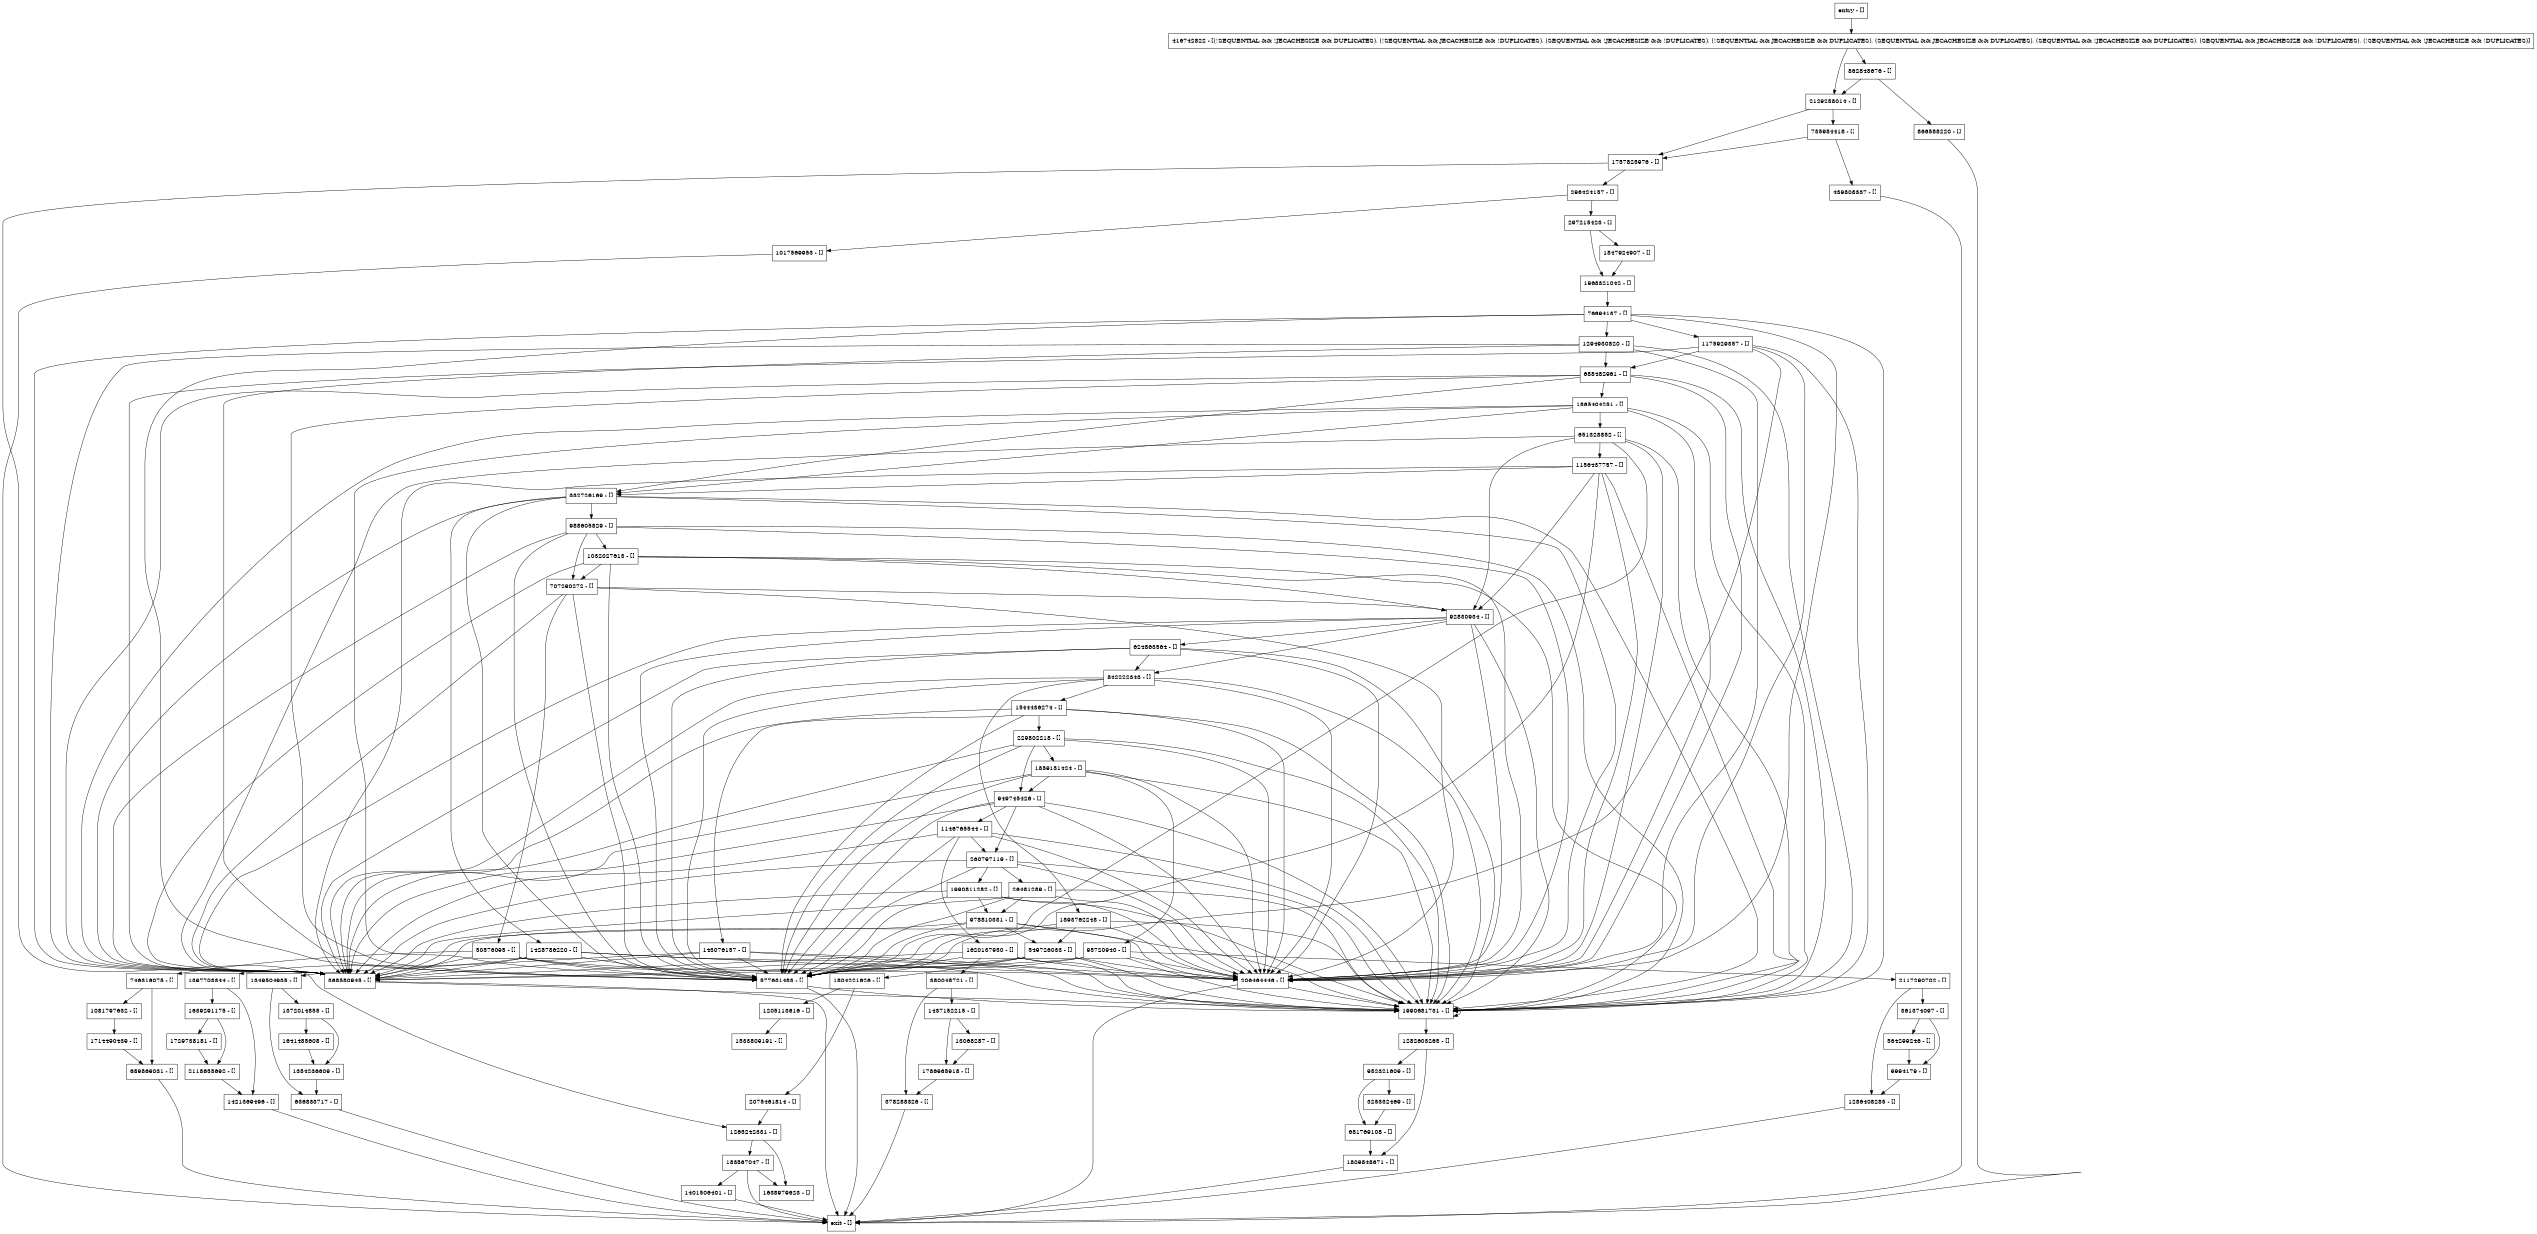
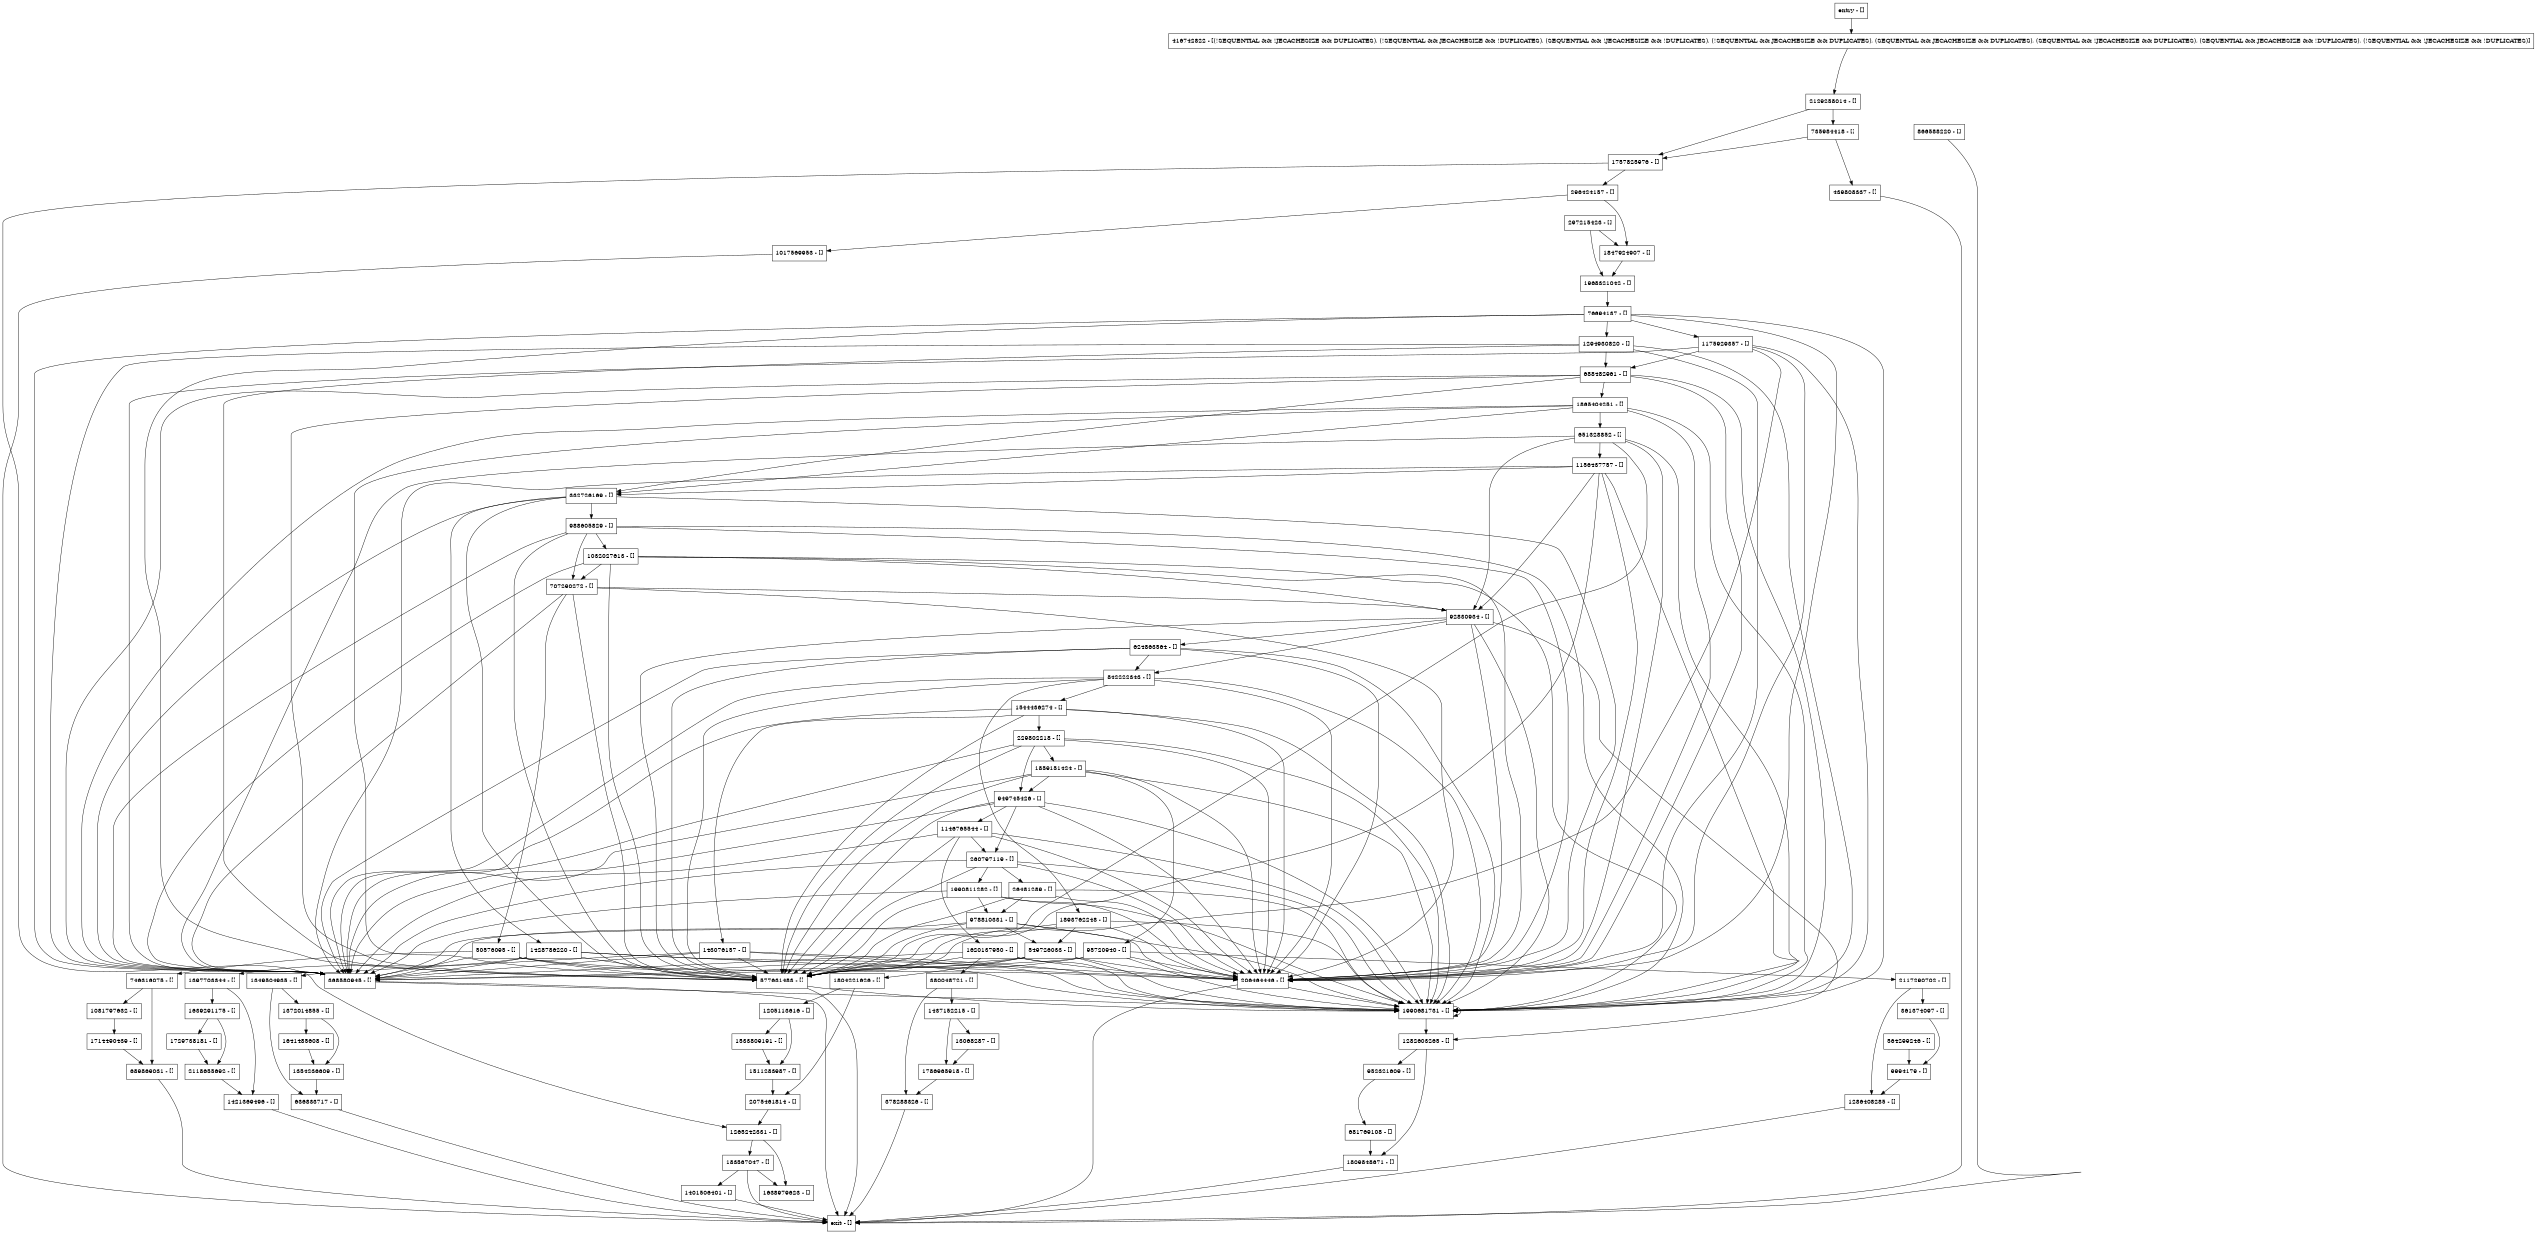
  digraph {
    node [shape=record]
    n1 [label="1175929357 - []"]
    n2 [label="688482961 - []"]
    n3 [label="1990681731 - []"]
    n4 [label="577631483 - []"]
    n5 [label="206464446 - []"]
    n6 [label="368580945 - []"]
    n7 [label="1865404251 - []"]
    n8 [label="332726169 - []"]
    n9 [label="1282603265 - []"]
    n10 [label="exit - []"]
    n11 [label="1757825976 - []"]
    n12 [label="1265242331 - []"]
    n13 [label="296424157 - []"]
    n14 [label="183567047 - []"]
    n15 [label="1638979623 - []"]
    n16 [label="297215423 - []"]
    n17 [label="1017569953 - []"]
    n18 [label="50576095 - []"]
    n19 [label="746316075 - []"]
    n20 [label="689869031 - []"]
    n21 [label="1081797632 - []"]
    n22 [label="651328852 - []"]
    n23 [label="1428786220 - []"]
    n24 [label="988605829 - []"]
+   n25 [label="1511283987 - []"]
    n26 [label="2075461814 - []"]
    n27 [label="636833717 - []"]
    n28 [label="1397703344 - []"]
    n29 [label="1421369496 - []"]
    n30 [label="1639291175 - []"]
    n31 [label="1859151424 - []"]
    n32 [label="95720940 - []"]
    n33 [label="949745426 - []"]
    n34 [label="2117290702 - []"]
    n35 [label="1146765544 - []"]
    n36 [label="260797119 - []"]
    n37 [label="92830934 - []"]
    n38 [label="1156437757 - []"]
    n39 [label="1401506401 - []"]
    n40 [label="1893762248 - []"]
    n41 [label="549726033 - []"]
    n42 [label="1804221626 - []"]
    n43 [label="1847924907 - []"]
    n44 [label="1968321042 - []"]
    n45 [label="76694137 - []"]
    n46 [label="2118655692 - []"]
    n47 [label="1729738181 - []"]
    n48 [label="1294930820 - []"]
    n49 [label="842222343 - []"]
    n50 [label="1544436274 - []"]
    n51 [label="143076157 - []"]
    n52 [label="229802218 - []"]
    n53 [label="1990811282 - []"]
    n54 [label="978810331 - []"]
    n55 [label="2129258014 - []"]
    n56 [label="735984418 - []"]
    n57 [label="439808337 - []"]
    n58 [label="416742822 - [(!SEQUENTIAL && !JECACHESIZE && DUPLICATES), (!SEQUENTIAL && JECACHESIZE && !DUPLICATES), (SEQUENTIAL && !JECACHESIZE && !DUPLICATES), (!SEQUENTIAL && JECACHESIZE && DUPLICATES), (SEQUENTIAL && JECACHESIZE && DUPLICATES), (SEQUENTIAL && !JECACHESIZE && DUPLICATES), (SEQUENTIAL && JECACHESIZE && !DUPLICATES), (!SEQUENTIAL && !JECACHESIZE && !DUPLICATES)]"]
-   n59 [label="862848676 - []"]
    n60 [label="866588220 - []"]
    n61 [label="707290272 - []"]
    n62 [label="1032027613 - []"]
    n63 [label="1349504935 - []"]
    n64 [label="1372014855 - []"]
    n65 [label="1286408285 - []"]
    n66 [label="1620137950 - []"]
    n67 [label="380048721 - []"]
    n68 [label="1437152215 - []"]
    n69 [label="378288326 - []"]
    n70 [label="1809848671 - []"]
    n71 [label="952321609 - []"]
-   n72 [label="325332469 - []"]
    n73 [label="681769108 - []"]
    n74 [label="1205113616 - []"]
    n75 [label="entry - []"]
    n76 [label="1533809191 - []"]
    n77 [label="26481289 - []"]
    n78 [label="13068287 - []"]
    n79 [label="1786965918 - []"]
    n80 [label="361374097 - []"]
    n81 [label="1354236609 - []"]
    n82 [label="624863564 - []"]
    n83 [label="1641485608 - []"]
    n84 [label="564299246 - []"]
    n85 [label="9994179 - []"]
    n86 [label="1714490439 - []"]
    n1 -> n2
    n1 -> n3
    n1 -> n4
    n1 -> n5
    n1 -> n6
    n2 -> n3
    n2 -> n4
    n2 -> n5
    n2 -> n6
    n2 -> n7
    n2 -> n8
    n3 -> n3
    n3 -> n9
    n4 -> n3
    n4 -> n10
    n5 -> n3
    n5 -> n10
    n6 -> n3
    n6 -> n10
    n7 -> n3
    n7 -> n4
    n7 -> n5
    n7 -> n6
    n7 -> n8
    n7 -> n22
-   n8 -> n3
    n8 -> n4
    n8 -> n5
    n8 -> n6
    n8 -> n23
    n8 -> n24
    n9 -> n70
    n9 -> n71
    n11 -> n12
    n11 -> n13
    n12 -> n14
    n12 -> n15
-   n13 -> n16
+   n13 -> n43
    n13 -> n17
    n14 -> n10
    n14 -> n15
    n14 -> n39
    n16 -> n43
    n16 -> n44
    n17 -> n10
    n18 -> n3
    n18 -> n4
    n18 -> n5
    n18 -> n6
    n18 -> n19
    n19 -> n20
    n19 -> n21
    n20 -> n10
    n21 -> n86
    n22 -> n3
    n22 -> n4
    n22 -> n5
    n22 -> n6
    n22 -> n37
    n22 -> n38
    n23 -> n3
    n23 -> n4
    n23 -> n5
    n23 -> n6
    n23 -> n28
    n24 -> n3
    n24 -> n4
    n24 -> n5
    n24 -> n6
    n24 -> n61
    n24 -> n62
+   n25 -> n26
    n26 -> n12
    n27 -> n10
    n28 -> n29
    n28 -> n30
    n29 -> n10
    n30 -> n46
    n30 -> n47
    n31 -> n3
    n31 -> n4
    n31 -> n5
    n31 -> n6
    n31 -> n32
    n31 -> n33
    n32 -> n3
    n32 -> n4
    n32 -> n5
    n32 -> n6
    n32 -> n34
    n33 -> n3
    n33 -> n4
    n33 -> n5
    n33 -> n6
    n33 -> n35
    n33 -> n36
    n34 -> n65
    n34 -> n80
    n35 -> n3
    n35 -> n4
    n35 -> n5
    n35 -> n6
    n35 -> n36
    n35 -> n66
    n36 -> n3
    n36 -> n4
    n36 -> n5
    n36 -> n6
    n36 -> n53
    n36 -> n77
    n37 -> n3
    n37 -> n4
    n37 -> n5
-   n37 -> n6
+   n37 -> n9
    n37 -> n49
    n37 -> n82
    n38 -> n3
    n38 -> n4
    n38 -> n5
    n38 -> n6
    n38 -> n8
    n38 -> n37
    n39 -> n10
    n40 -> n3
    n40 -> n4
    n40 -> n5
    n40 -> n6
    n40 -> n41
    n41 -> n3
    n41 -> n4
    n41 -> n5
    n41 -> n6
    n41 -> n42
    n42 -> n26
    n42 -> n74
    n43 -> n44
    n44 -> n45
    n45 -> n1
    n45 -> n3
    n45 -> n4
    n45 -> n5
    n45 -> n6
    n45 -> n48
    n46 -> n29
    n47 -> n46
    n48 -> n2
    n48 -> n3
    n48 -> n4
    n48 -> n5
    n48 -> n6
    n49 -> n3
    n49 -> n4
    n49 -> n5
    n49 -> n6
    n49 -> n40
    n49 -> n50
    n50 -> n3
    n50 -> n4
    n50 -> n5
    n50 -> n6
    n50 -> n51
    n50 -> n52
    n51 -> n3
    n51 -> n4
    n51 -> n5
    n51 -> n6
    n51 -> n63
    n52 -> n3
    n52 -> n4
    n52 -> n5
    n52 -> n6
    n52 -> n31
    n52 -> n33
    n53 -> n3
    n53 -> n4
    n53 -> n5
    n53 -> n6
    n53 -> n54
    n54 -> n3
    n54 -> n4
    n54 -> n5
    n54 -> n6
    n54 -> n41
    n55 -> n11
    n55 -> n56
    n56 -> n11
    n56 -> n57
    n57 -> n10
    n58 -> n55
-   n58 -> n59
-   n59 -> n55
-   n59 -> n60
    n60 -> n10
    n61 -> n4
    n61 -> n5
    n61 -> n6
    n61 -> n18
    n61 -> n37
    n62 -> n3
    n62 -> n4
    n62 -> n5
    n62 -> n6
    n62 -> n37
    n62 -> n61
    n63 -> n27
    n63 -> n64
    n64 -> n81
    n64 -> n83
    n65 -> n10
    n66 -> n3
    n66 -> n4
    n66 -> n5
    n66 -> n6
    n66 -> n67
    n67 -> n68
    n67 -> n69
    n68 -> n78
    n68 -> n79
    n69 -> n10
    n70 -> n10
-   n71 -> n72
    n71 -> n73
-   n72 -> n73
    n73 -> n70
+   n74 -> n25
    n74 -> n76
    n75 -> n58
+   n76 -> n25
    n77 -> n3
    n77 -> n4
    n77 -> n5
-   n77 -> n6
    n77 -> n54
    n78 -> n79
    n79 -> n69
-   n80 -> n84
    n80 -> n85
    n81 -> n27
    n82 -> n3
    n82 -> n4
    n82 -> n5
    n82 -> n6
    n82 -> n49
    n83 -> n81
    n84 -> n85
    n85 -> n65
    n86 -> n20
  }
